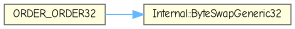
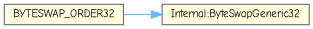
  digraph {
    rankdir=LR
    fontname="Comic Neue"
    node [fillcolor=lightyellow fontname="Comic Neue" fontsize=10 shape=box style=filled]
-   n1 [color=gray40 fontcolor=black height=0.2 label=ORDER_ORDER32 width=0.4]
+   n1 [color=gray40 fontcolor=black height=0.2 label=BYTESWAP_ORDER32 width=0.4]
    n2 [color=grey40 height=0.2 label="Internal::ByteSwapGeneric32" width=0.4]
    n1 -> n2 [color=steelblue1 fontname="Comic Neue" fontsize=10 labelfontname=Helvetica labelfontsize=10 style=solid]
  }
